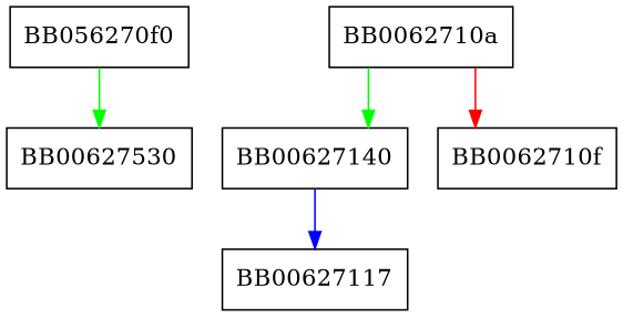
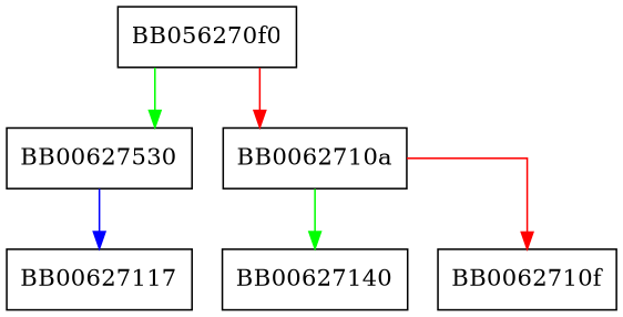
  digraph {
    splines=ortho
    node [shape=box]
    edge [color=green]
    n1 [label=BB056270f0]
    n2 [label=BB00627530]
    BB0062710a
    BB00627117
    BB00627140
    BB0062710f
    n1 -> n2
-   BB00627140 -> BB00627117 [color=blue]
+   n1 -> BB0062710a [color=red]
+   n2 -> BB00627117 [color=blue]
    BB0062710a -> BB00627140
    BB0062710a -> BB0062710f [color=red]
  }
